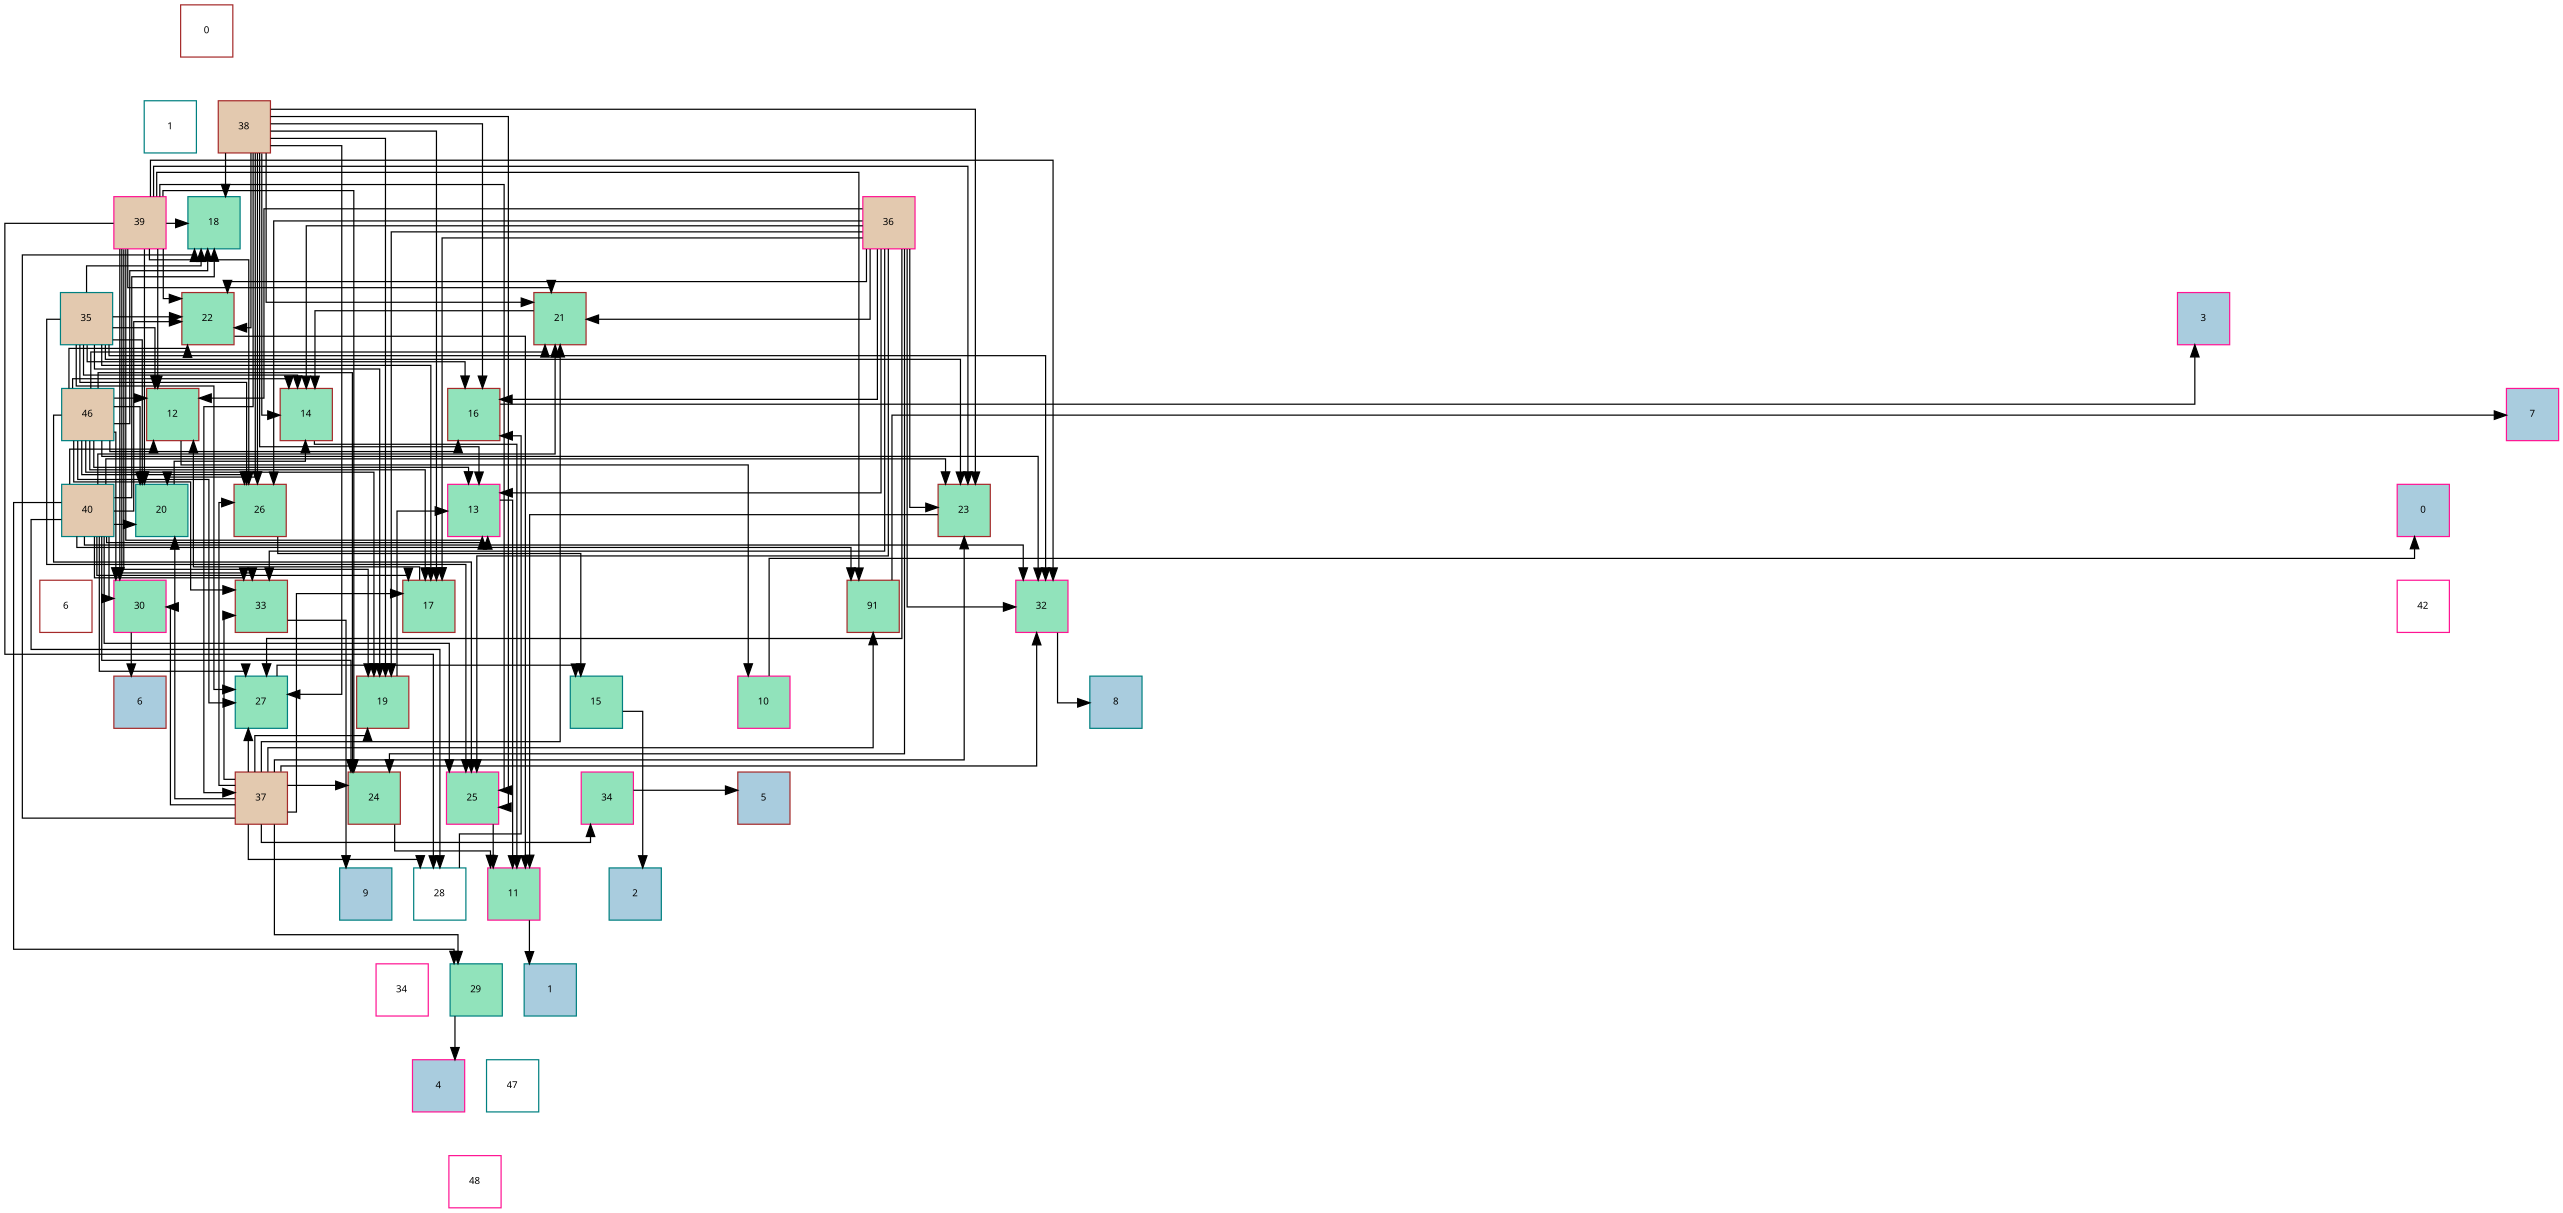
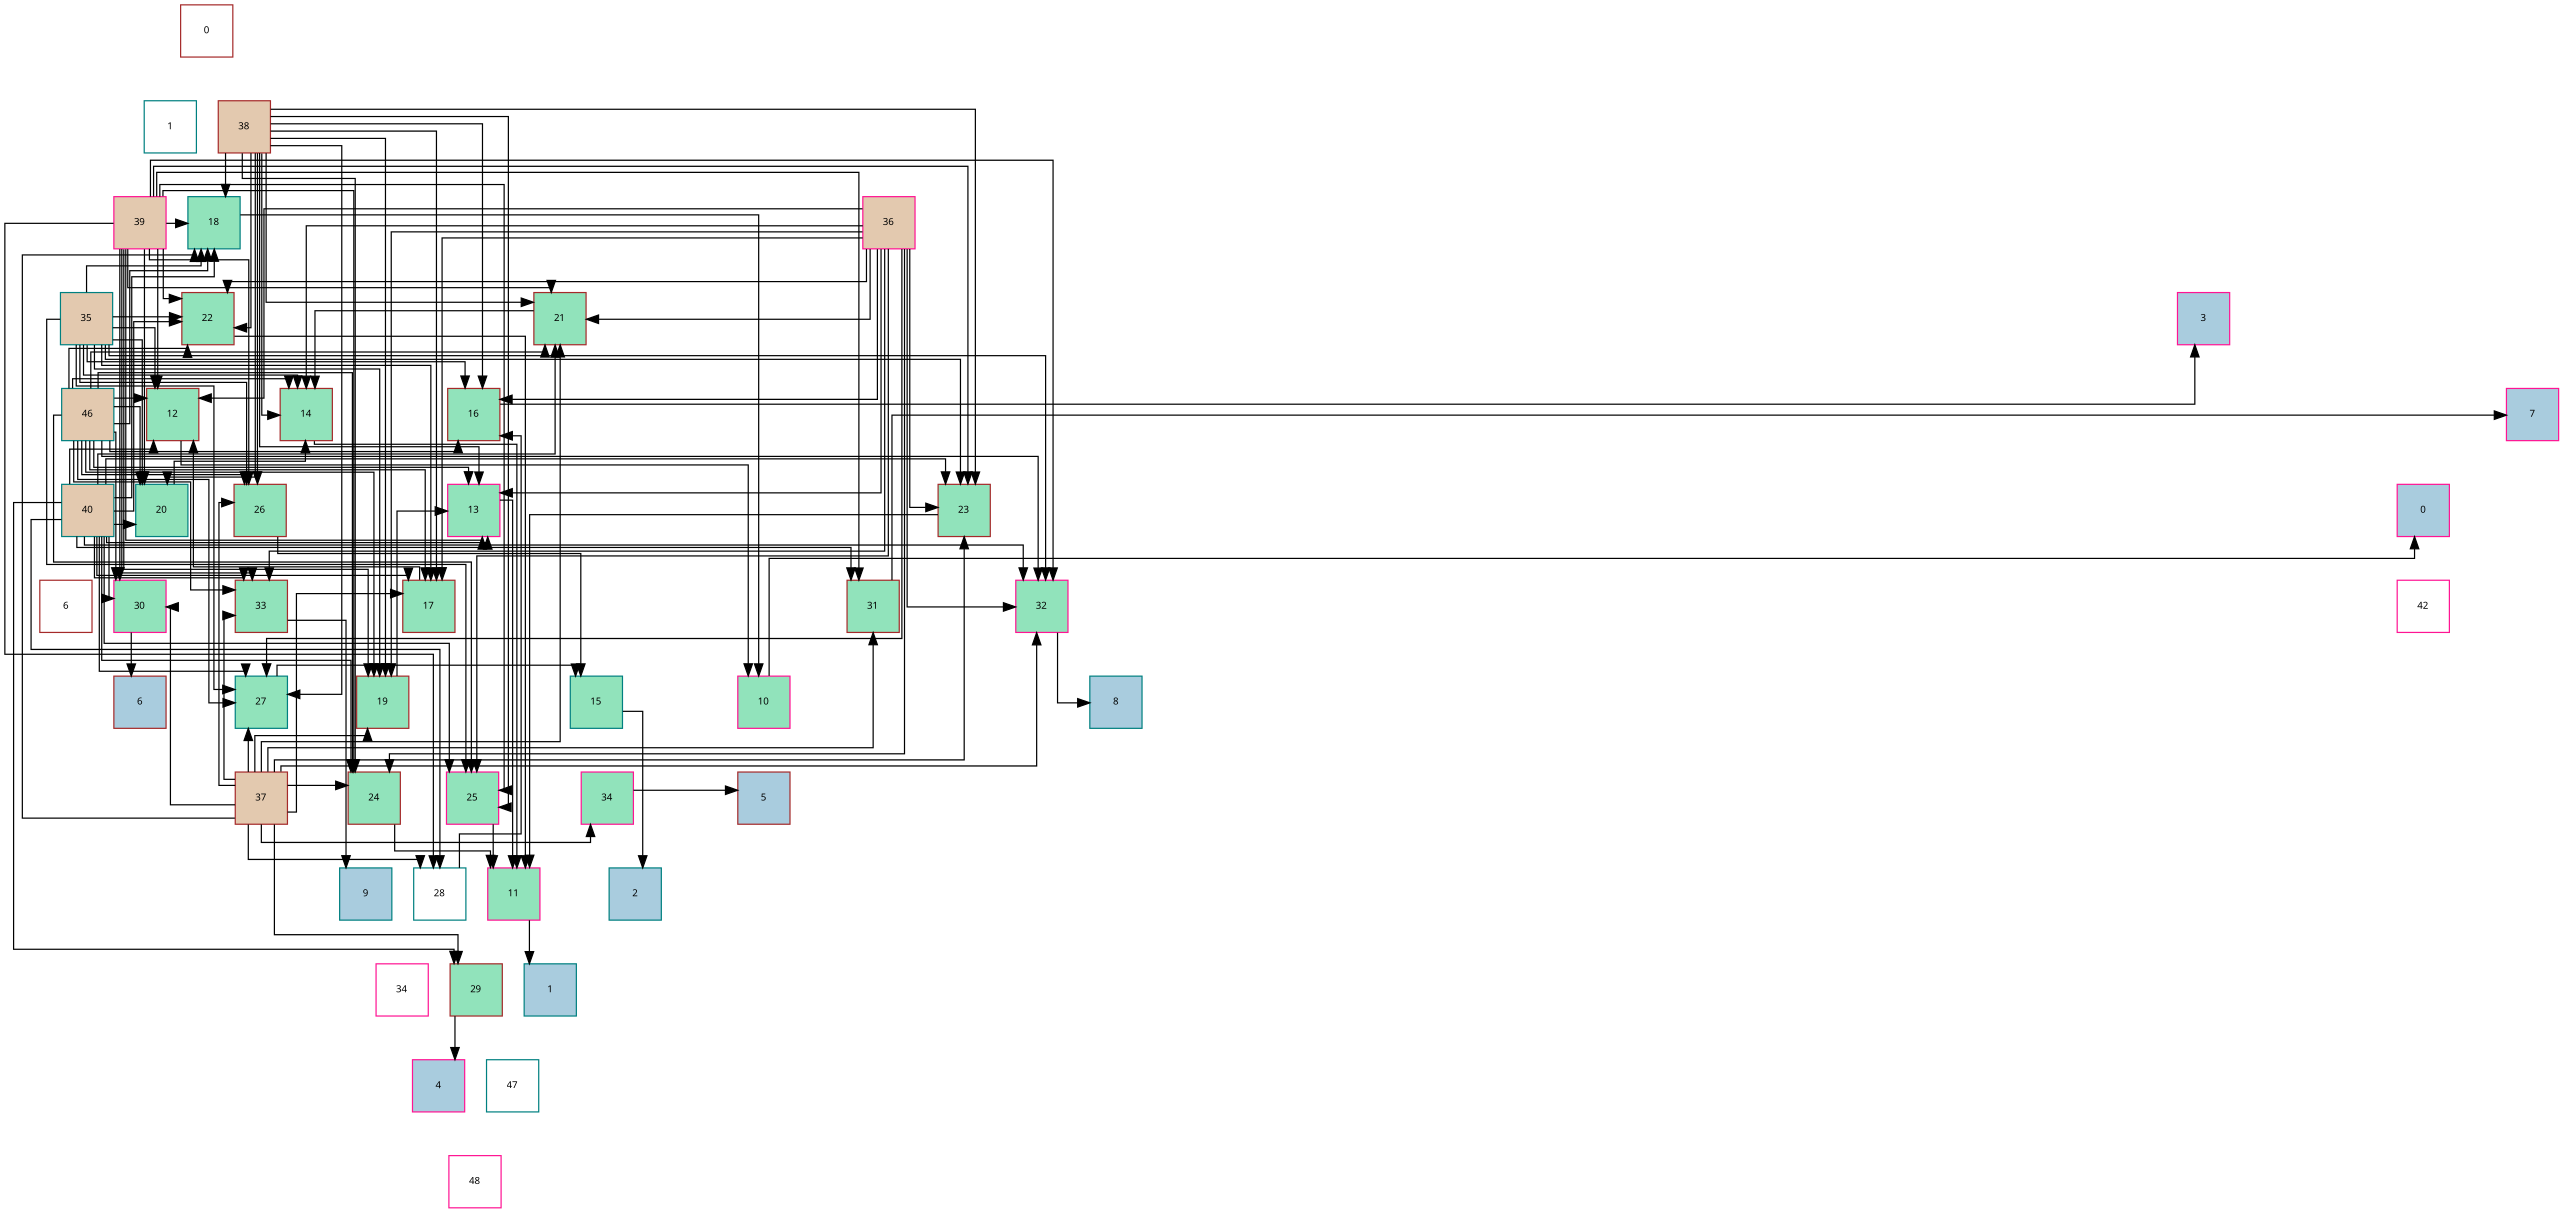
  digraph {
    fontname="Noto Sans"
    rank=same
    rankdir=TB
    splines=ortho
    node [color=brown fillcolor="#91e3bb" fixedsize=true fontname="Noto Sans" fontsize=8 shape=square style=filled]
    edge [constraint=false fontname="Noto Sans" style=vis]
    n1 [fillcolor="#ffffff" label=0 width=0.6]
    n2 [color=teal fillcolor="#ffffff" label=1 width=0.6]
    n3 [fillcolor="#e3c9af" label=38 width=0.6]
    n4 [color=deeppink fillcolor="#e3c9af" label=39 width=0.6]
    n5 [color=teal label=18 width=0.6]
    n6 [label=22 width=0.6]
    n7 [color=teal label=20 width=0.6]
    n8 [label=21 width=0.6]
    n9 [label=26 width=0.6]
    n10 [color=deeppink label=13 width=0.6]
    n11 [label=19 width=0.6]
    n12 [label=24 width=0.6]
    n13 [label=23 width=0.6]
    n14 [color=deeppink label=25 width=0.6]
    n15 [label=14 width=0.6]
    n16 [color=teal label=27 width=0.6]
    n17 [label=16 width=0.6]
    n18 [label=17 width=0.6]
    n19 [color=deeppink fillcolor="#e3c9af" label=36 width=0.6]
    n20 [color=teal fillcolor="#e3c9af" label=35 width=0.6]
    n21 [label=12 width=0.6]
    n22 [color=deeppink label=30 width=0.6]
    n23 [label=33 width=0.6]
-   n24 [label=91 width=0.6]
+   n24 [label=31 width=0.6]
    n25 [color=teal fillcolor="#ffffff" label=28 width=0.6]
    n26 [color=deeppink label=32 width=0.6]
    n27 [color=deeppink label=10 width=0.6]
    n28 [color=teal fillcolor="#e3c9af" label=46 width=0.6]
    n29 [color=deeppink label=11 width=0.6]
    n30 [fillcolor="#a9ccde" label=6 width=0.6]
    n31 [color=teal label=15 width=0.6]
    n32 [color=teal fillcolor="#a9ccde" label=9 width=0.6]
    n33 [color=deeppink fillcolor="#a9ccde" label=7 width=0.6]
-   n34 [color=teal label=29 width=0.6]
+   n34 [label=29 width=0.6]
    n35 [color=deeppink fillcolor="#ffffff" label=34 width=0.6]
    n36 [color=teal fillcolor="#a9ccde" label=8 width=0.6]
    n37 [color=teal fillcolor="#e3c9af" label=40 width=0.6]
    n38 [fillcolor="#e3c9af" label=37 width=0.6]
    n39 [color=deeppink fillcolor="#a9ccde" label=3 width=0.6]
    n40 [fillcolor="#ffffff" label=6 width=0.6]
    n41 [color=deeppink fillcolor="#a9ccde" label=4 width=0.6]
    n42 [color=teal fillcolor="#ffffff" label=47 width=0.6]
    n43 [color=deeppink label=34 width=0.6]
    n44 [color=deeppink fillcolor="#a9ccde" label=0 width=0.6]
    n45 [fillcolor="#a9ccde" label=5 width=0.6]
    n46 [color=teal fillcolor="#a9ccde" label=1 width=0.6]
    n47 [color=teal fillcolor="#a9ccde" label=2 width=0.6]
    n48 [color=deeppink fillcolor="#ffffff" label=42 width=0.6]
    n49 [color=deeppink fillcolor="#ffffff" label=48 width=0.6]
    n1 -> n2 [constraint=true style=invis]
    n1 -> n3 [constraint=true style=invis]
    n2 -> n4 [constraint=true style=invis]
    n2 -> n5 [constraint=true style=invis]
    n3 -> n5
    n3 -> n5 [constraint=true style=invis]
    n3 -> n6
    n3 -> n7
    n3 -> n8
    n3 -> n9
    n3 -> n10
    n3 -> n11
-   n3 -> n38
+   n3 -> n12
    n3 -> n13
    n3 -> n14
    n3 -> n15
    n3 -> n16
    n3 -> n17
    n3 -> n18
    n3 -> n19 [constraint=true style=invis]
    n4 -> n5
    n4 -> n6
    n4 -> n6 [constraint=true style=invis]
    n4 -> n7
    n4 -> n8
    n4 -> n9
    n4 -> n10
    n4 -> n11
    n4 -> n12
    n4 -> n13
    n4 -> n14
    n4 -> n20 [constraint=true style=invis]
    n4 -> n21
    n4 -> n22
    n4 -> n23
    n4 -> n24
    n4 -> n25
    n4 -> n26
    n5 -> n6 [constraint=true style=invis]
    n5 -> n8 [constraint=true style=invis]
+   n5 -> n27
    n6 -> n15 [constraint=true style=invis]
    n6 -> n21 [constraint=true style=invis]
    n6 -> n29
    n7 -> n15
    n7 -> n22 [constraint=true style=invis]
    n7 -> n23 [constraint=true style=invis]
    n8 -> n15
    n8 -> n15 [constraint=true style=invis]
    n8 -> n17 [constraint=true style=invis]
    n9 -> n18 [constraint=true style=invis]
    n9 -> n23 [constraint=true style=invis]
    n9 -> n31
    n10 -> n18 [constraint=true style=invis]
    n10 -> n24 [constraint=true style=invis]
    n10 -> n29
    n11 -> n10
    n11 -> n12 [constraint=true style=invis]
    n11 -> n14 [constraint=true style=invis]
    n12 -> n25 [constraint=true style=invis]
    n12 -> n29
    n12 -> n32 [constraint=true style=invis]
    n13 -> n24 [constraint=true style=invis]
    n13 -> n26 [constraint=true style=invis]
    n13 -> n29
    n14 -> n25 [constraint=true style=invis]
    n14 -> n29
    n14 -> n29 [constraint=true style=invis]
    n15 -> n9 [constraint=true style=invis]
    n15 -> n10 [constraint=true style=invis]
    n15 -> n29
    n16 -> n12 [constraint=true style=invis]
    n16 -> n31
    n16 -> n38 [constraint=true style=invis]
    n17 -> n10 [constraint=true style=invis]
    n17 -> n13 [constraint=true style=invis]
    n17 -> n39
    n18 -> n11 [constraint=true style=invis]
    n18 -> n21
    n18 -> n31 [constraint=true style=invis]
    n19 -> n6
    n19 -> n8
    n19 -> n8 [constraint=true style=invis]
-   n19 -> n9
    n19 -> n10
    n19 -> n11
    n19 -> n12
    n19 -> n13
    n19 -> n14
    n19 -> n15
    n19 -> n16
    n19 -> n17
    n19 -> n18
    n19 -> n21
    n19 -> n23
    n19 -> n26
    n19 -> n39 [constraint=true style=invis]
    n20 -> n5
    n20 -> n6
    n20 -> n7
    n20 -> n9
    n20 -> n11
    n20 -> n13
    n20 -> n14
    n20 -> n15
    n20 -> n16
    n20 -> n17
    n20 -> n18
    n20 -> n21
    n20 -> n21 [constraint=true style=invis]
    n20 -> n26
    n20 -> n28 [constraint=true style=invis]
    n21 -> n7 [constraint=true style=invis]
    n21 -> n9 [constraint=true style=invis]
    n21 -> n27
    n22 -> n16 [constraint=true style=invis]
    n22 -> n30
    n22 -> n30 [constraint=true style=invis]
    n23 -> n11 [constraint=true style=invis]
    n23 -> n16 [constraint=true style=invis]
    n23 -> n32
    n24 -> n27 [constraint=true style=invis]
    n24 -> n31 [constraint=true style=invis]
    n24 -> n33
    n25 -> n17
    n25 -> n34 [constraint=true style=invis]
    n25 -> n35 [constraint=true style=invis]
    n26 -> n27 [constraint=true style=invis]
    n26 -> n36
    n26 -> n36 [constraint=true style=invis]
    n27 -> n43 [constraint=true style=invis]
    n27 -> n44
    n27 -> n45 [constraint=true style=invis]
    n28 -> n5
    n28 -> n6
    n28 -> n7
    n28 -> n7 [constraint=true style=invis]
    n28 -> n8
    n28 -> n9
    n28 -> n10
    n28 -> n11
    n28 -> n12
    n28 -> n14
    n28 -> n15
    n28 -> n16
    n28 -> n17
    n28 -> n18
    n28 -> n21
    n28 -> n22
    n28 -> n23
    n28 -> n26
    n28 -> n37 [constraint=true style=invis]
    n29 -> n34 [constraint=true style=invis]
    n29 -> n46
    n29 -> n46 [constraint=true style=invis]
    n30 -> n38 [constraint=true style=invis]
    n31 -> n14 [constraint=true style=invis]
    n31 -> n43 [constraint=true style=invis]
    n31 -> n47
    n32 -> n35 [constraint=true style=invis]
    n33 -> n13 [constraint=true style=invis]
    n33 -> n44 [constraint=true style=invis]
    n34 -> n41
    n34 -> n41 [constraint=true style=invis]
    n34 -> n42 [constraint=true style=invis]
    n35 -> n41 [constraint=true style=invis]
    n36 -> n45 [constraint=true style=invis]
    n37 -> n5
    n37 -> n6
    n37 -> n7
    n37 -> n8
    n37 -> n10
    n37 -> n12
    n37 -> n13
    n37 -> n14
    n37 -> n16
    n37 -> n18
    n37 -> n21
    n37 -> n22
    n37 -> n22 [constraint=true style=invis]
    n37 -> n23
    n37 -> n24
    n37 -> n25
    n37 -> n26
    n37 -> n34
    n37 -> n40 [constraint=true style=invis]
    n38 -> n5
-   n38 -> n7
    n38 -> n8
    n38 -> n9
    n38 -> n11
    n38 -> n12
    n38 -> n13
    n38 -> n16
    n38 -> n18
    n38 -> n22
    n38 -> n23
    n38 -> n24
    n38 -> n25
    n38 -> n26
    n38 -> n32 [constraint=true style=invis]
    n38 -> n34
    n38 -> n43
    n39 -> n17 [constraint=true style=invis]
    n39 -> n33 [constraint=true style=invis]
    n40 -> n30 [constraint=true style=invis]
    n41 -> n49 [constraint=true style=invis]
    n42 -> n49 [constraint=true style=invis]
    n43 -> n29 [constraint=true style=invis]
    n43 -> n45
    n43 -> n47 [constraint=true style=invis]
    n44 -> n26 [constraint=true style=invis]
    n44 -> n48 [constraint=true style=invis]
    n45 -> n47 [constraint=true style=invis]
    n46 -> n42 [constraint=true style=invis]
    n47 -> n46 [constraint=true style=invis]
    n48 -> n36 [constraint=true style=invis]
  }
